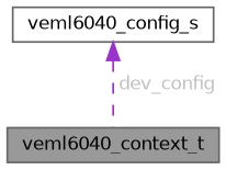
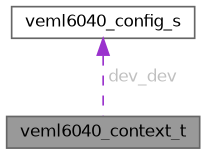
  digraph {
    node [color=gray40 fontname=Helvetica fontsize=10 shape=box style=filled]
    n1 [fillcolor=grey60 fontcolor=black height=0.2 label=veml6040_context_t width=0.4]
    n2 [fillcolor=white height=0.2 label=veml6040_config_s width=0.4]
-   n2 -> n1 [color=darkorchid3 dir=back fontcolor=grey fontname=Helvetica fontsize=10 label=" dev_config" labelfontname=Helvetica labelfontsize=10 style=dashed]
+   n2 -> n1 [color=darkorchid3 dir=back fontcolor=grey fontname=Helvetica fontsize=10 label=" dev_dev" labelfontname=Helvetica labelfontsize=10 style=dashed]
  }
